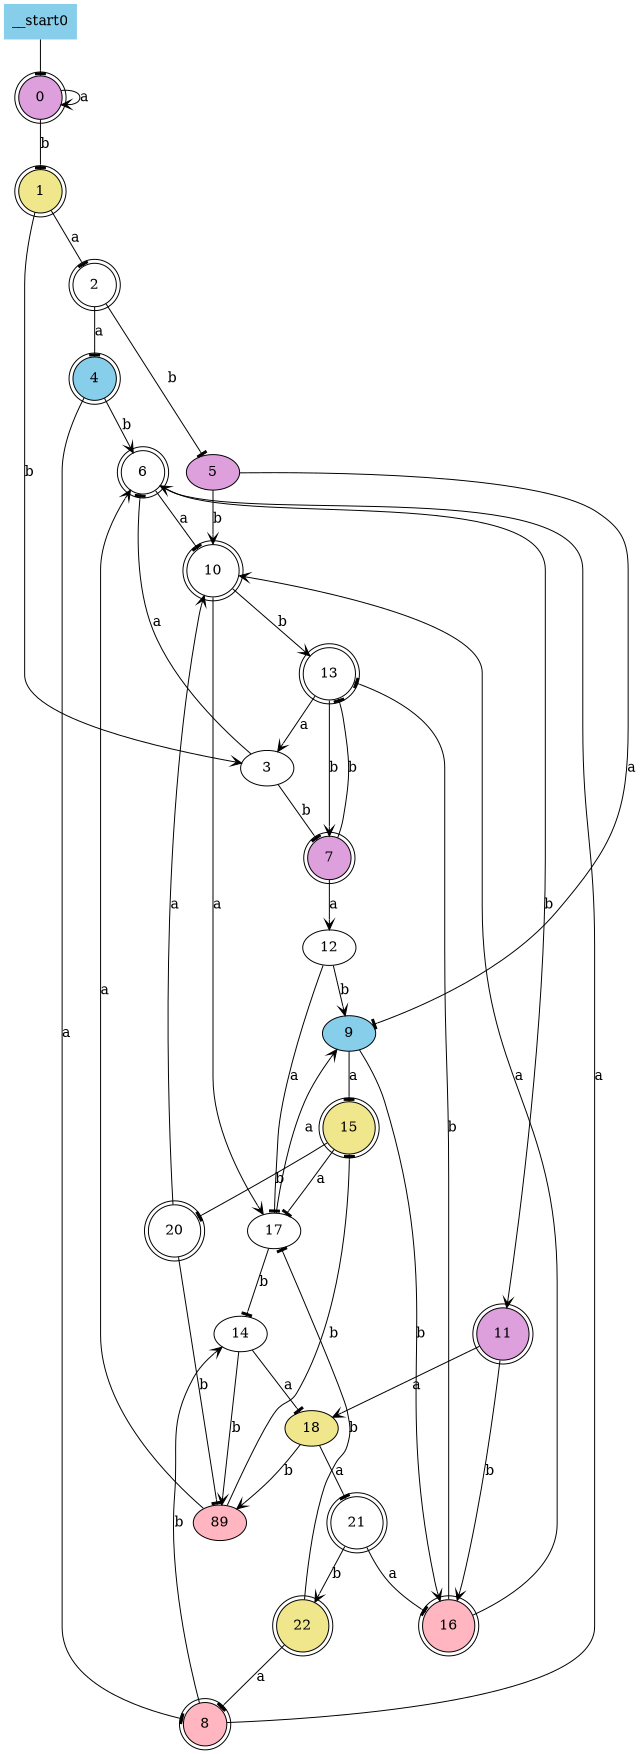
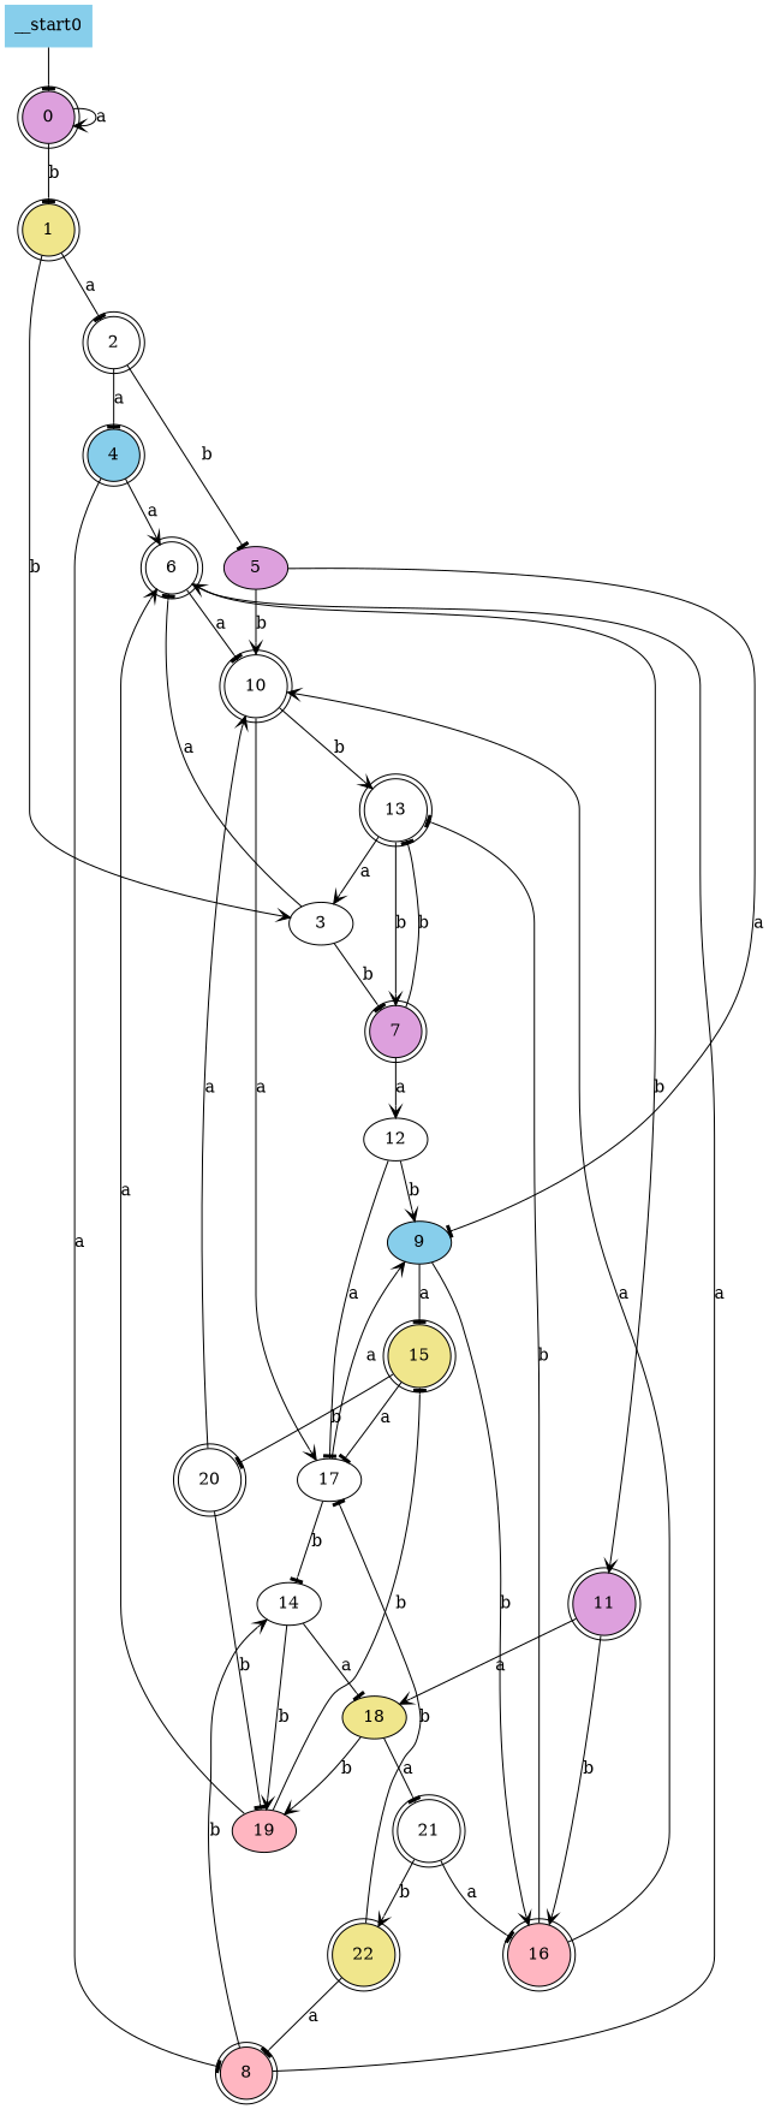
  digraph {
    node [fillcolor=white shape=doublecircle style=filled]
    edge [arrowhead=tee]
    __start0 [fillcolor=skyblue shape=none]
    0 [fillcolor=plum]
    1 [fillcolor=khaki]
    2
    3 [shape=""]
    4 [fillcolor=skyblue]
    5 [fillcolor=plum shape=""]
    6
    7 [fillcolor=plum]
    8 [fillcolor=lightpink]
    9 [fillcolor=skyblue shape=""]
    10
    11 [fillcolor=plum]
    12 [shape=""]
    13
    14 [shape=""]
    15 [fillcolor=khaki]
    16 [fillcolor=lightpink]
    17 [shape=""]
    18 [fillcolor=khaki shape=""]
-   19 [fillcolor=lightpink label=89 shape=""]
+   19 [fillcolor=lightpink shape=""]
    20
    21
    22 [fillcolor=khaki]
    __start0 -> 0
    0 -> 0 [arrowhead=vee label=a]
    0 -> 1 [label=b]
    1 -> 2 [label=a]
    1 -> 3 [arrowhead=vee label=b]
    2 -> 4 [label=a]
    2 -> 5 [label=b]
    3 -> 6 [label=a]
    3 -> 7 [label=b]
-   4 -> 6 [arrowhead=vee label=b]
+   4 -> 6 [arrowhead=vee label=a]
    4 -> 8 [label=a]
    5 -> 9 [label=a]
    5 -> 10 [arrowhead=vee label=b]
    6 -> 10 [label=a]
    6 -> 11 [arrowhead=vee label=b]
    7 -> 12 [arrowhead=vee label=a]
    7 -> 13 [label=b]
    8 -> 6 [arrowhead=vee label=a]
    8 -> 14 [arrowhead=vee label=b]
    9 -> 15 [label=a]
    9 -> 16 [arrowhead=vee label=b]
    10 -> 13 [arrowhead=vee label=b]
    10 -> 17 [arrowhead=vee label=a]
    11 -> 16 [arrowhead=vee label=b]
    11 -> 18 [arrowhead=vee label=a]
    12 -> 9 [arrowhead=vee label=b]
    12 -> 17 [label=a]
    13 -> 3 [arrowhead=vee label=a]
    13 -> 7 [arrowhead=vee label=b]
    14 -> 18 [label=a]
    14 -> 19 [arrowhead=vee label=b]
    15 -> 17 [label=a]
    15 -> 20 [label=b]
    16 -> 10 [arrowhead=vee label=a]
    16 -> 13 [label=b]
    17 -> 9 [arrowhead=vee label=a]
    17 -> 14 [label=b]
    18 -> 19 [arrowhead=vee label=b]
    18 -> 21 [label=a]
    19 -> 6 [arrowhead=vee label=a]
    19 -> 15 [label=b]
    20 -> 10 [arrowhead=vee label=a]
    20 -> 19 [label=b]
    21 -> 16 [label=a]
    21 -> 22 [arrowhead=vee label=b]
    22 -> 8 [label=a]
    22 -> 17 [label=b]
  }
